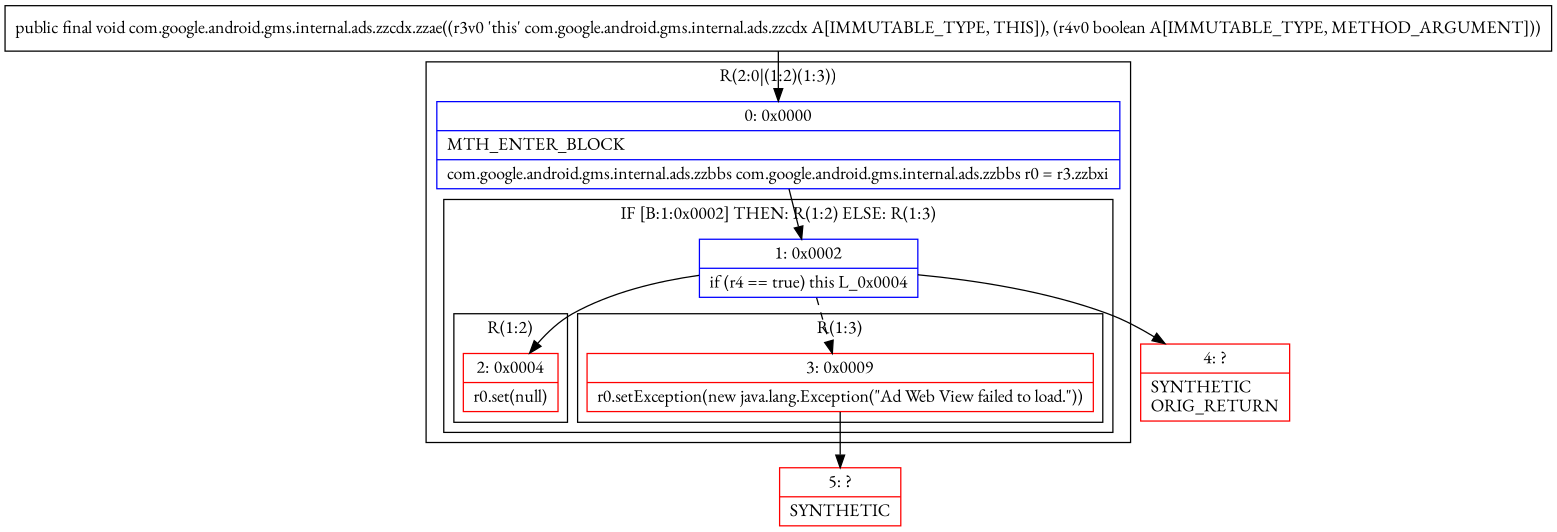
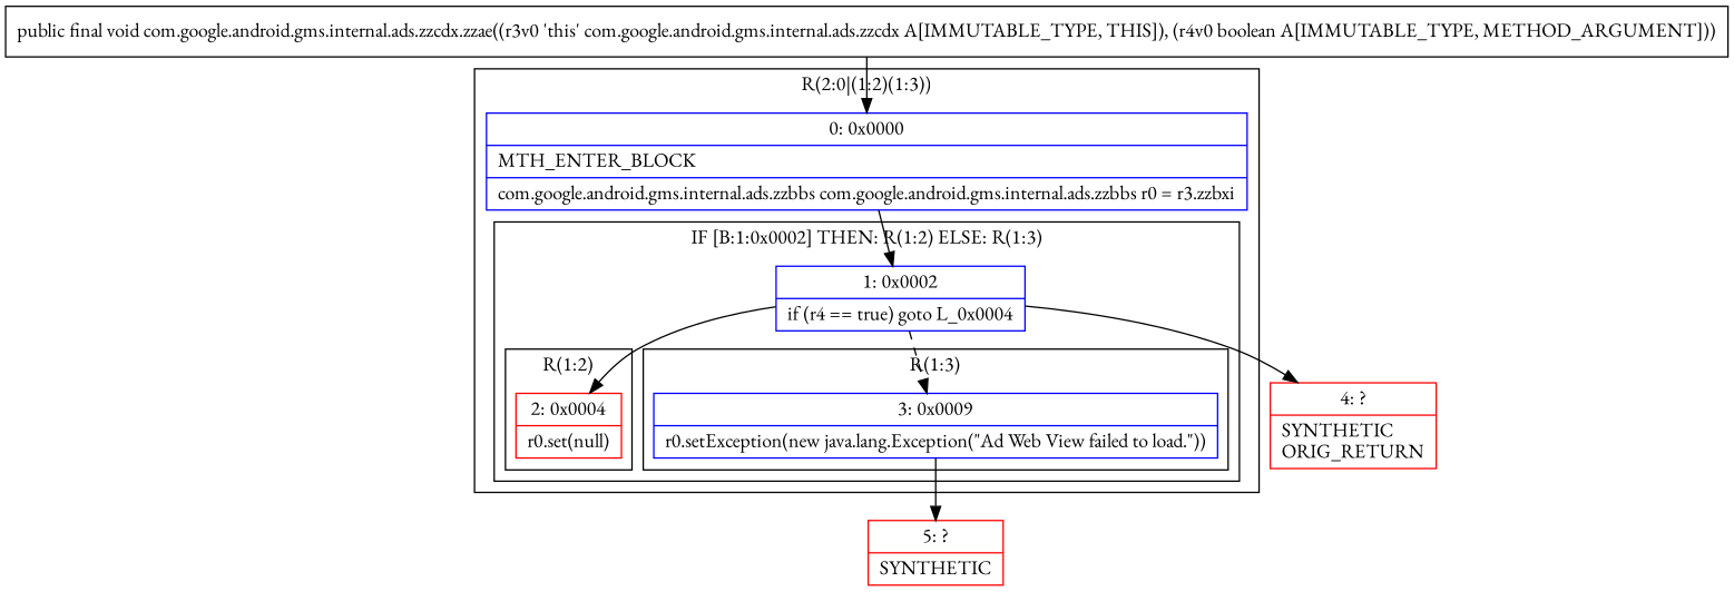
  digraph {
    fontname="EB Garamond"
    node [color=red fontname="EB Garamond" shape=record]
    edge [fontname="EB Garamond"]
    n1 [label="{2\:\ 0x0004|r0.set(null)\l}"]
-   n2 [label="{3\:\ 0x0009|r0.setException(new java.lang.Exception(\"Ad Web View failed to load.\"))\l}"]
-   n3 [color=blue label="{1\:\ 0x0002|if (r4 == true) this L_0x0004\l}"]
+   n2 [color=blue label="{3\:\ 0x0009|r0.setException(new java.lang.Exception(\"Ad Web View failed to load.\"))\l}"]
+   n3 [color=blue label="{1\:\ 0x0002|if (r4 == true) goto L_0x0004\l}"]
    n4 [color=blue label="{0\:\ 0x0000|MTH_ENTER_BLOCK\l|com.google.android.gms.internal.ads.zzbbs com.google.android.gms.internal.ads.zzbbs r0 = r3.zzbxi\l}"]
    n5 [label="{5\:\ ?|SYNTHETIC\l}"]
    n6 [label="{4\:\ ?|SYNTHETIC\lORIG_RETURN\l}"]
    n7 [label="{public final void com.google.android.gms.internal.ads.zzcdx.zzae((r3v0 'this' com.google.android.gms.internal.ads.zzcdx A[IMMUTABLE_TYPE, THIS]), (r4v0 boolean A[IMMUTABLE_TYPE, METHOD_ARGUMENT])) }" color=""]
    subgraph cluster_1 {
      label="R(2:0|(1:2)(1:3))"
      n4
      subgraph cluster_2 {
        label="IF [B:1:0x0002] THEN: R(1:2) ELSE: R(1:3)"
        n3
        subgraph cluster_3 {
          label="R(1:2)"
          n1
        }
        subgraph cluster_4 {
          label="R(1:3)"
          n2
        }
      }
    }
    n2 -> n5
    n3 -> n1
    n3 -> n2 [style=dashed]
    n3 -> n6
    n4 -> n3
    n7 -> n4
  }
